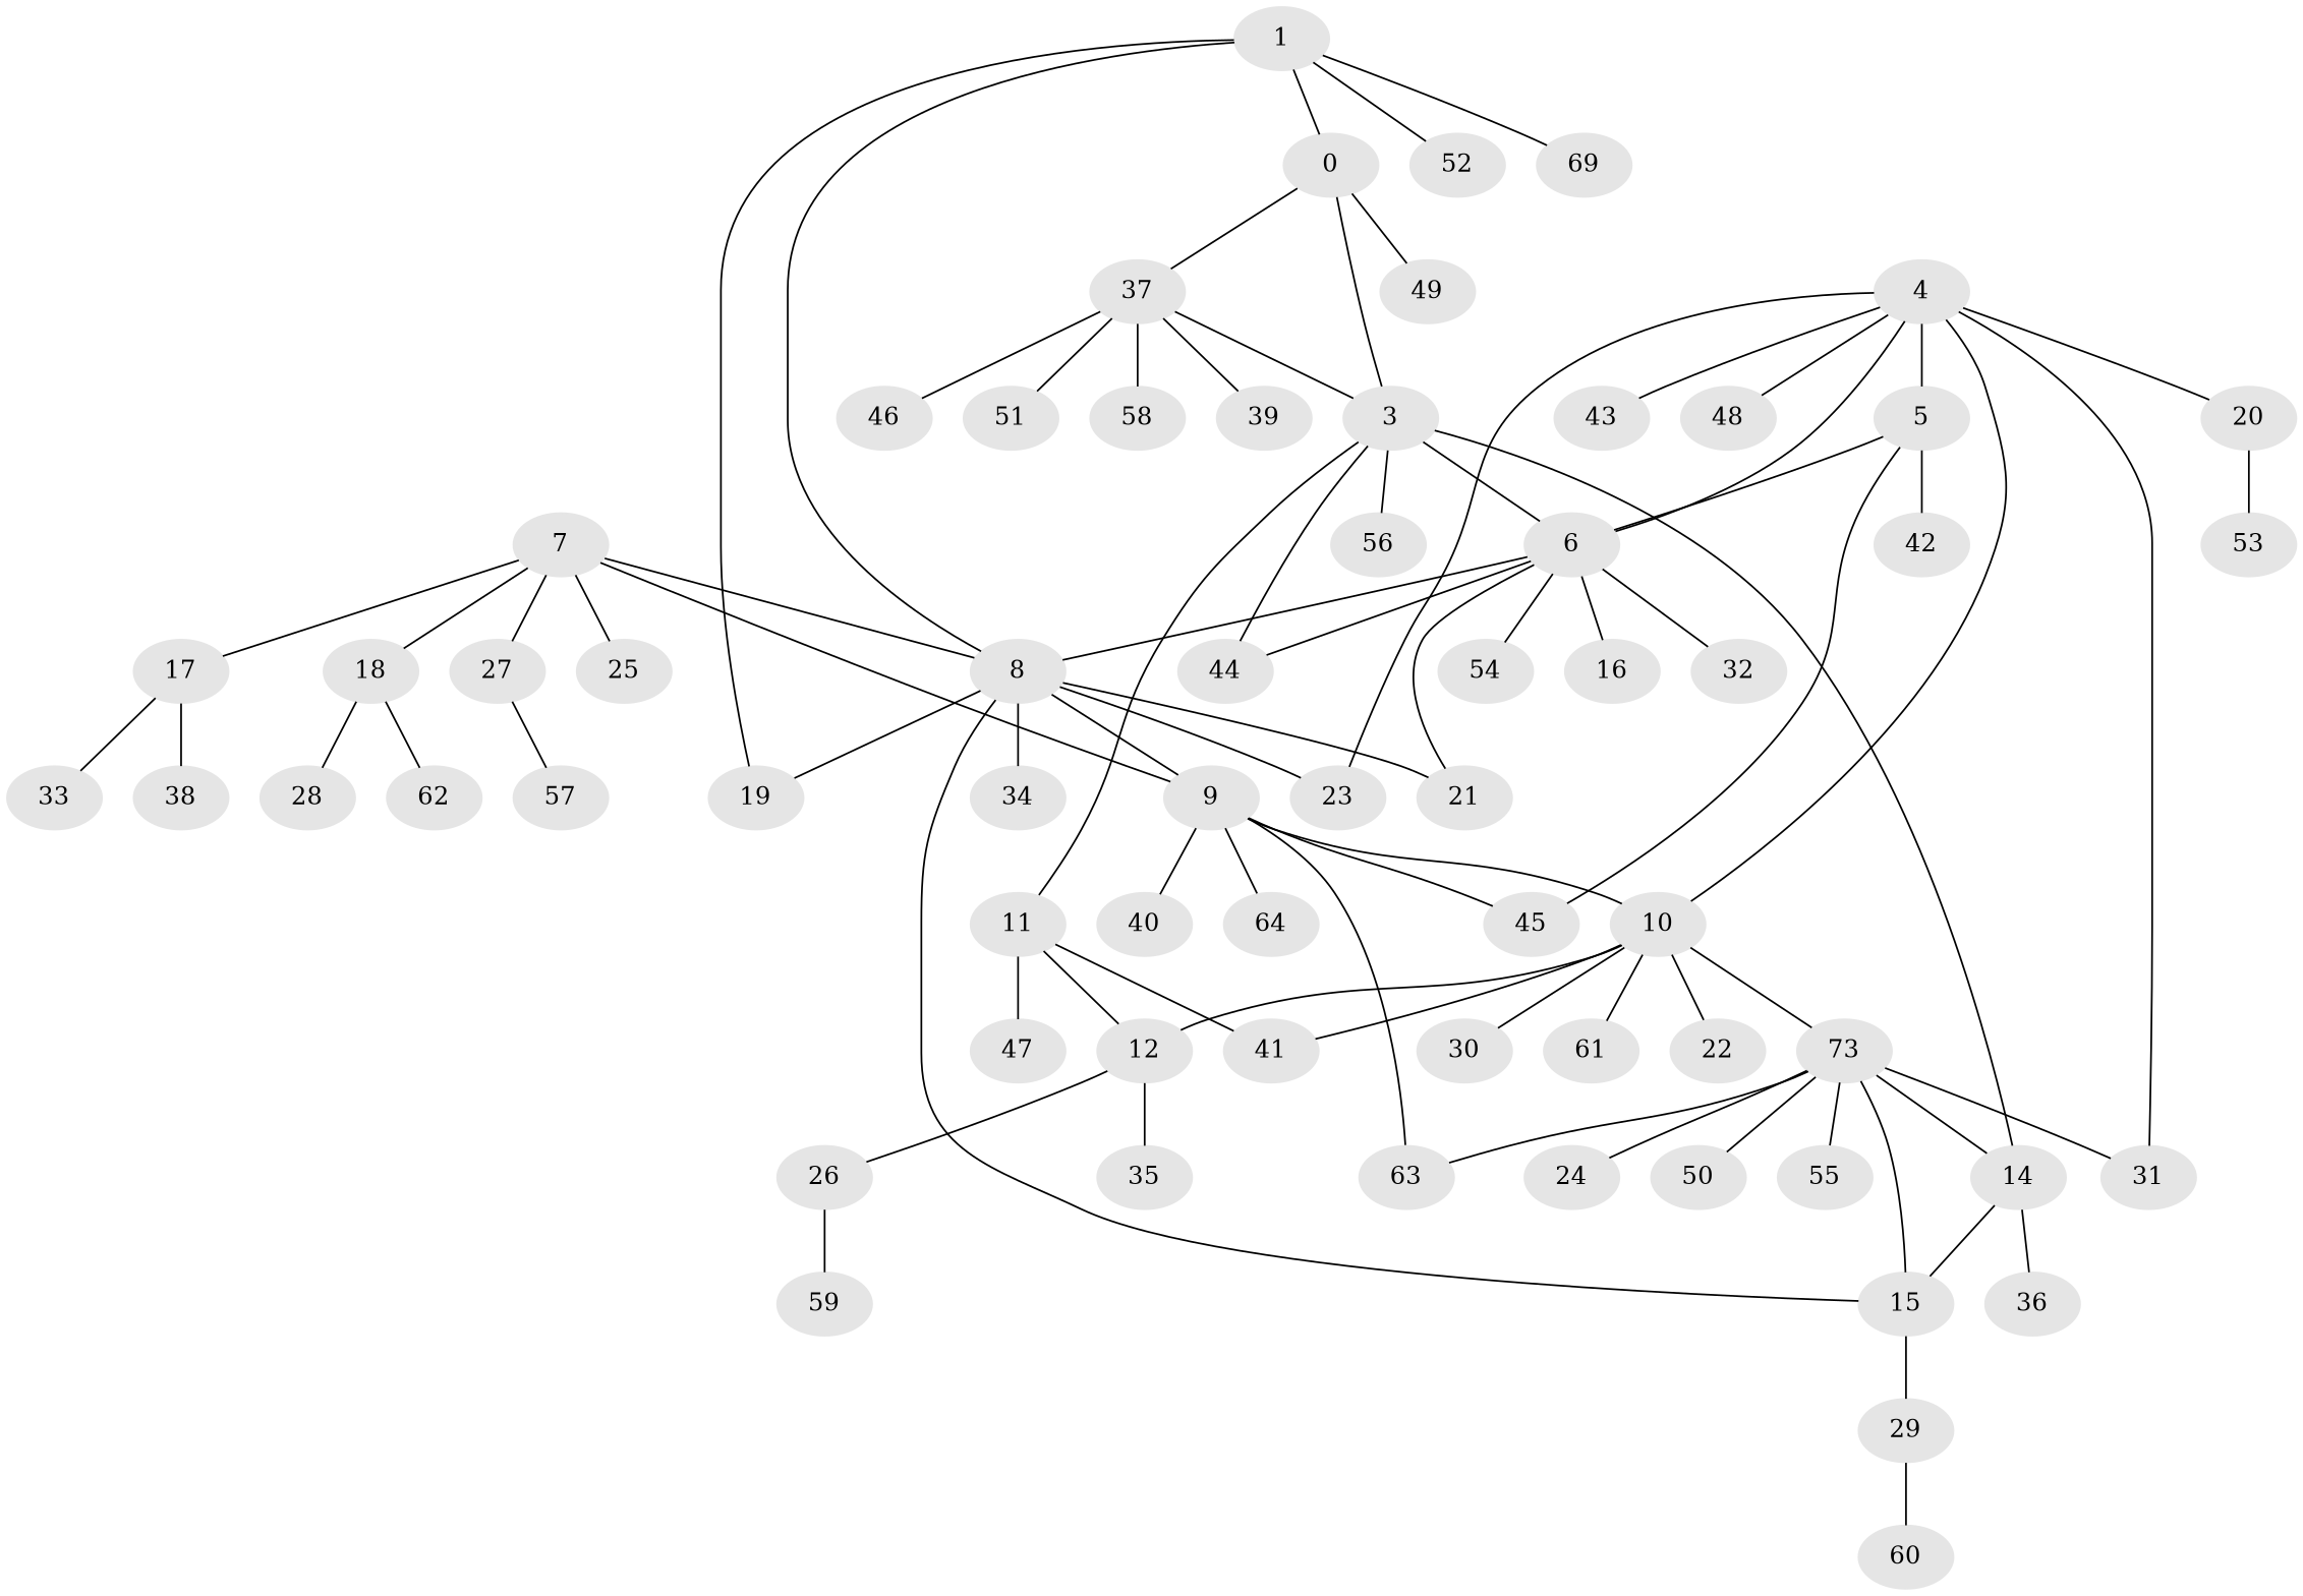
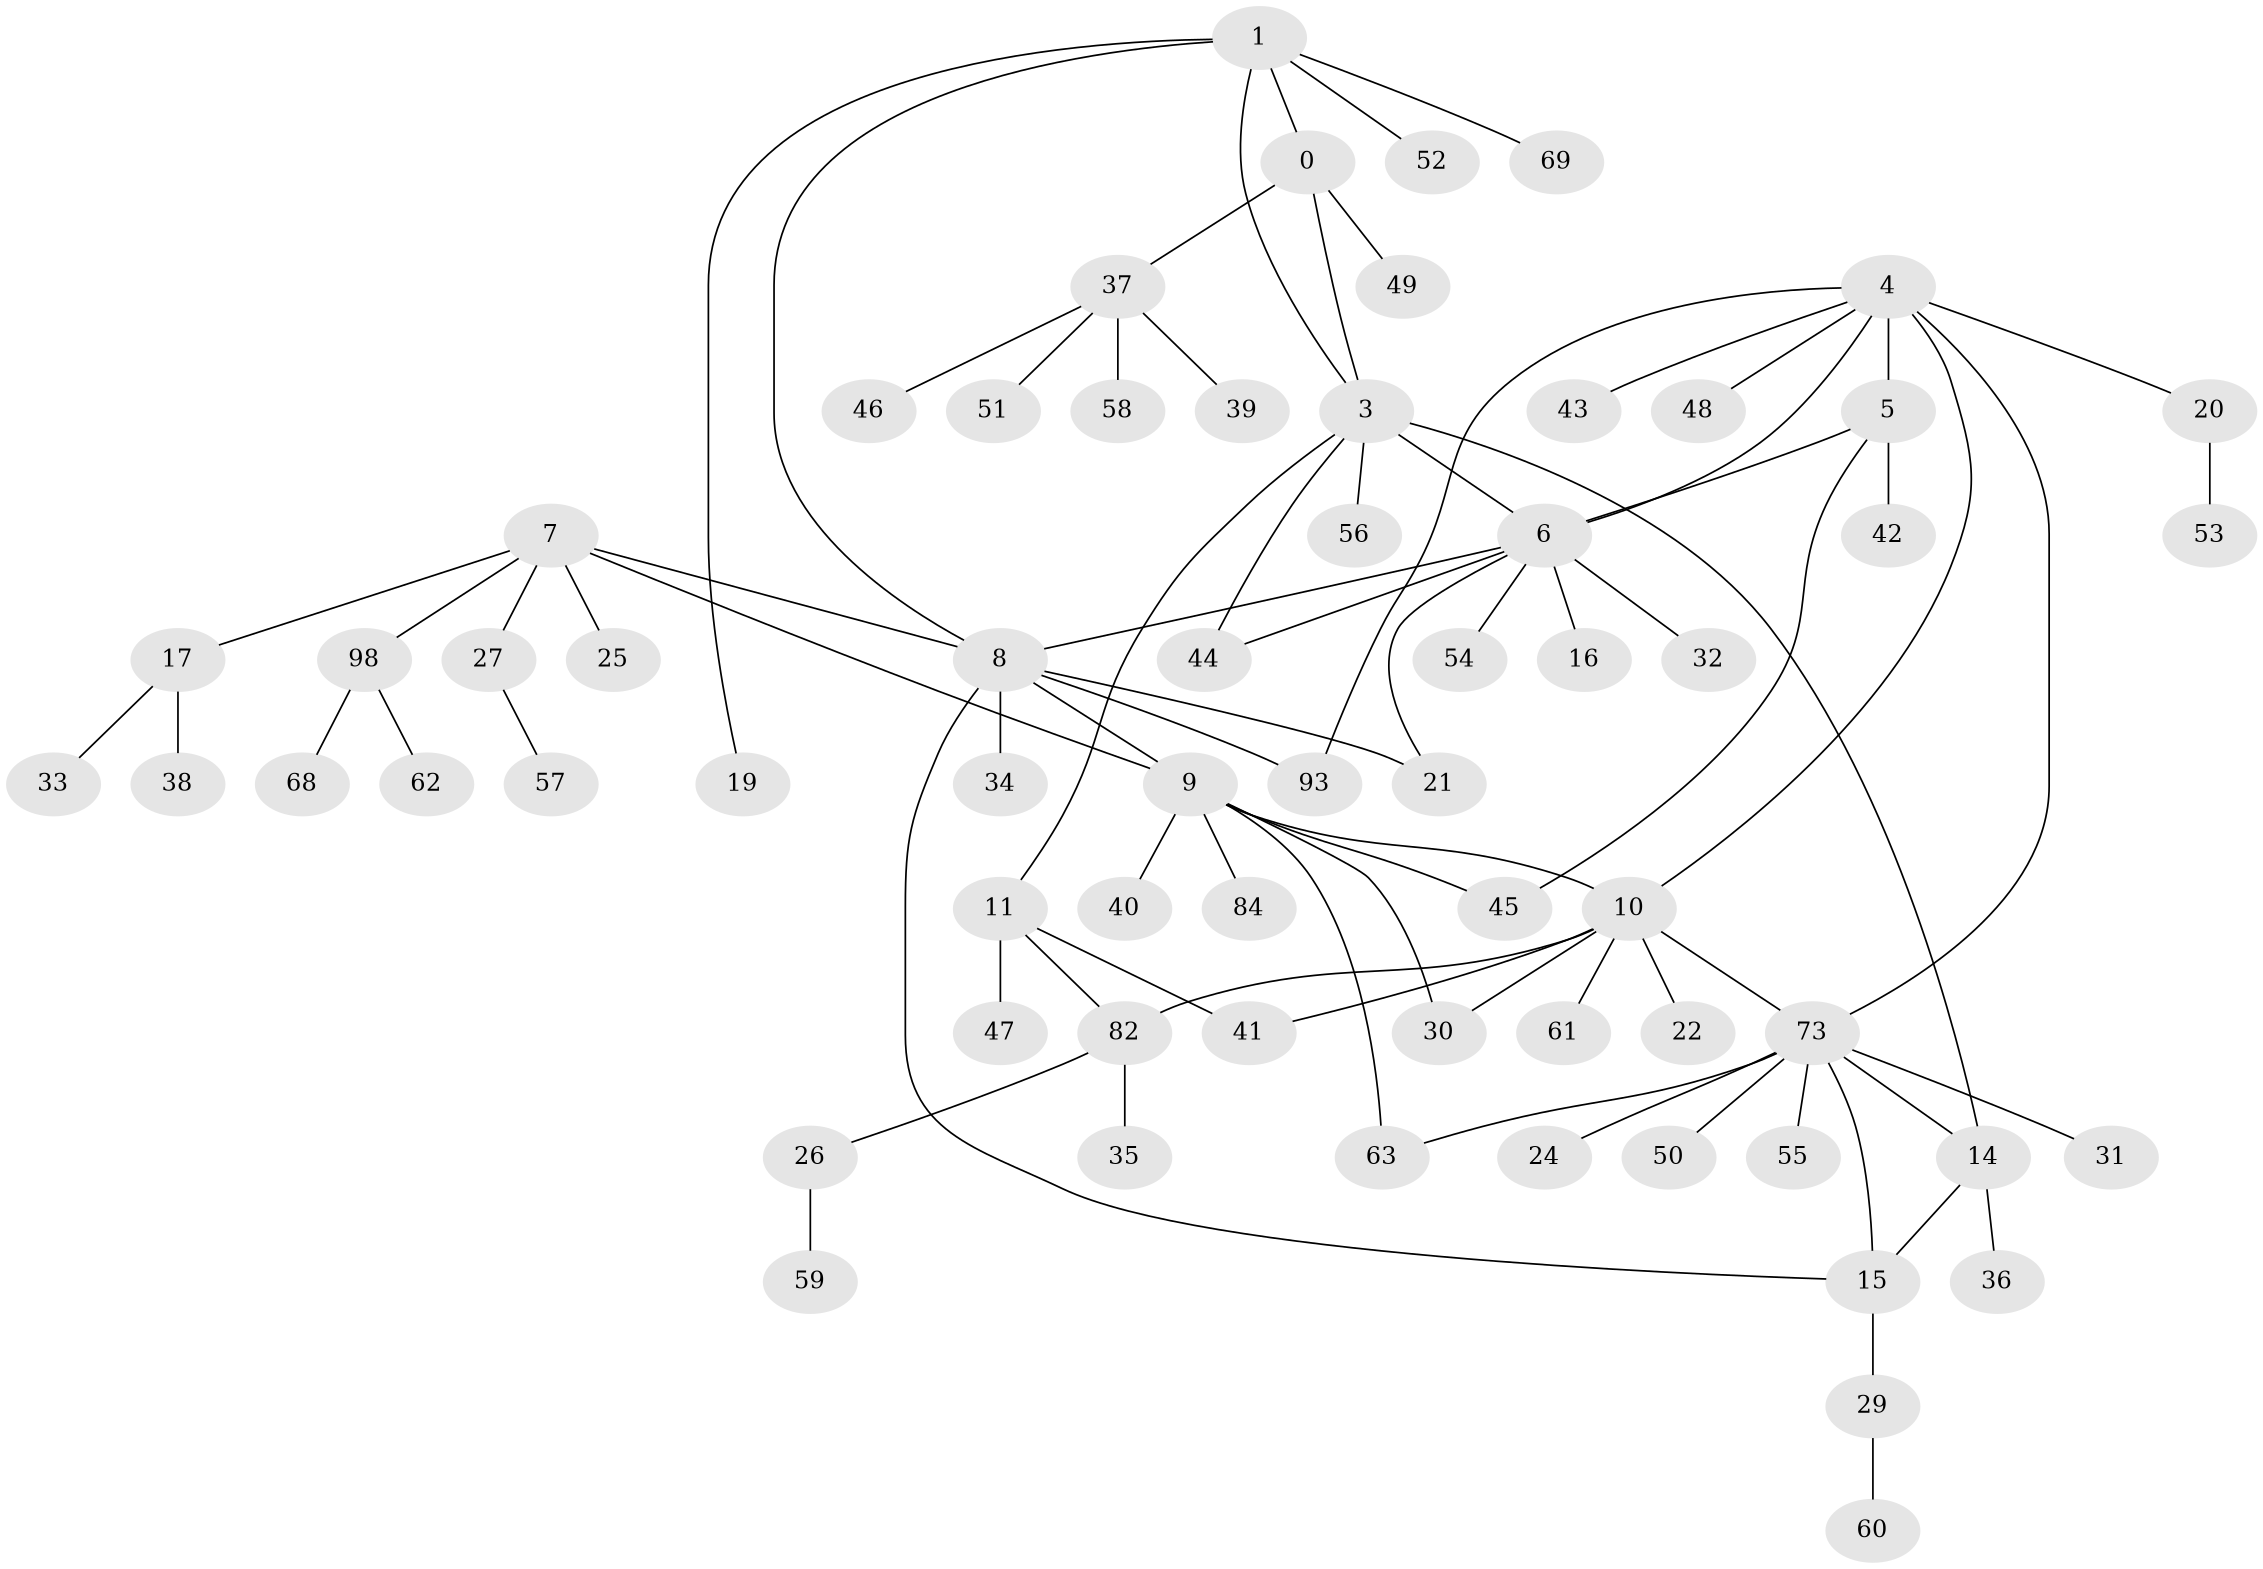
  graph {
    node [color=gray90 style=filled]
    n1 [label=0]
    1
    3
    8
    19
    52
    n7 [label=69]
    37
    49
    6
    11
    14
    44
    56
-   23
+   23 [label=93]
    21
    9
    15
    34
    39
    46
    51
    58
    16
    32
    54
-   12
+   12 [label=82]
    41
    47
    36
    4
    5
    10
    n34 [label=73]
    20
    43
    48
    42
    45
    30
    22
    61
    63
    24
    31
    50
    55
    53
    7
    17
-   18
+   18 [label=98]
    25
    27
    40
-   64
+   64 [label=84]
    33
    38
-   28
+   28 [label=68]
    62
    57
    29
    26
    35
    59
    60
    n1 -- 3
    n1 -- 37
    n1 -- 49
    1 -- n1
-   37 -- 3
+   1 -- 3
    1 -- 8
    1 -- 19
    1 -- 52
    1 -- n7
    3 -- 6
    3 -- 11
    3 -- 14
    3 -- 44
    3 -- 56
-   8 -- 19
    8 -- 23
    8 -- 21
    8 -- 9
    8 -- 15
    8 -- 34
    37 -- 39
    37 -- 46
    37 -- 51
    37 -- 58
    6 -- 8
    6 -- 44
    6 -- 21
    6 -- 16
    6 -- 32
    6 -- 54
    11 -- 12
    11 -- 41
    11 -- 47
    14 -- 15
    14 -- 36
    9 -- 10
    9 -- 45
+   9 -- 30
    9 -- 63
    9 -- 40
    9 -- 64
    15 -- 29
    12 -- 26
    12 -- 35
    4 -- 6
    4 -- 23
    4 -- 5
    4 -- 10
-   4 -- 31
+   4 -- n34
    4 -- 20
    4 -- 43
    4 -- 48
    5 -- 6
    5 -- 42
    5 -- 45
    10 -- 12
    10 -- 41
    10 -- n34
    10 -- 30
    10 -- 22
    10 -- 61
    n34 -- 14
    n34 -- 15
    n34 -- 63
    n34 -- 24
    n34 -- 31
    n34 -- 50
    n34 -- 55
    20 -- 53
    7 -- 8
    7 -- 9
    7 -- 17
    7 -- 18
    7 -- 25
    7 -- 27
    17 -- 33
    17 -- 38
    18 -- 28
    18 -- 62
    27 -- 57
    29 -- 60
    26 -- 59
  }
